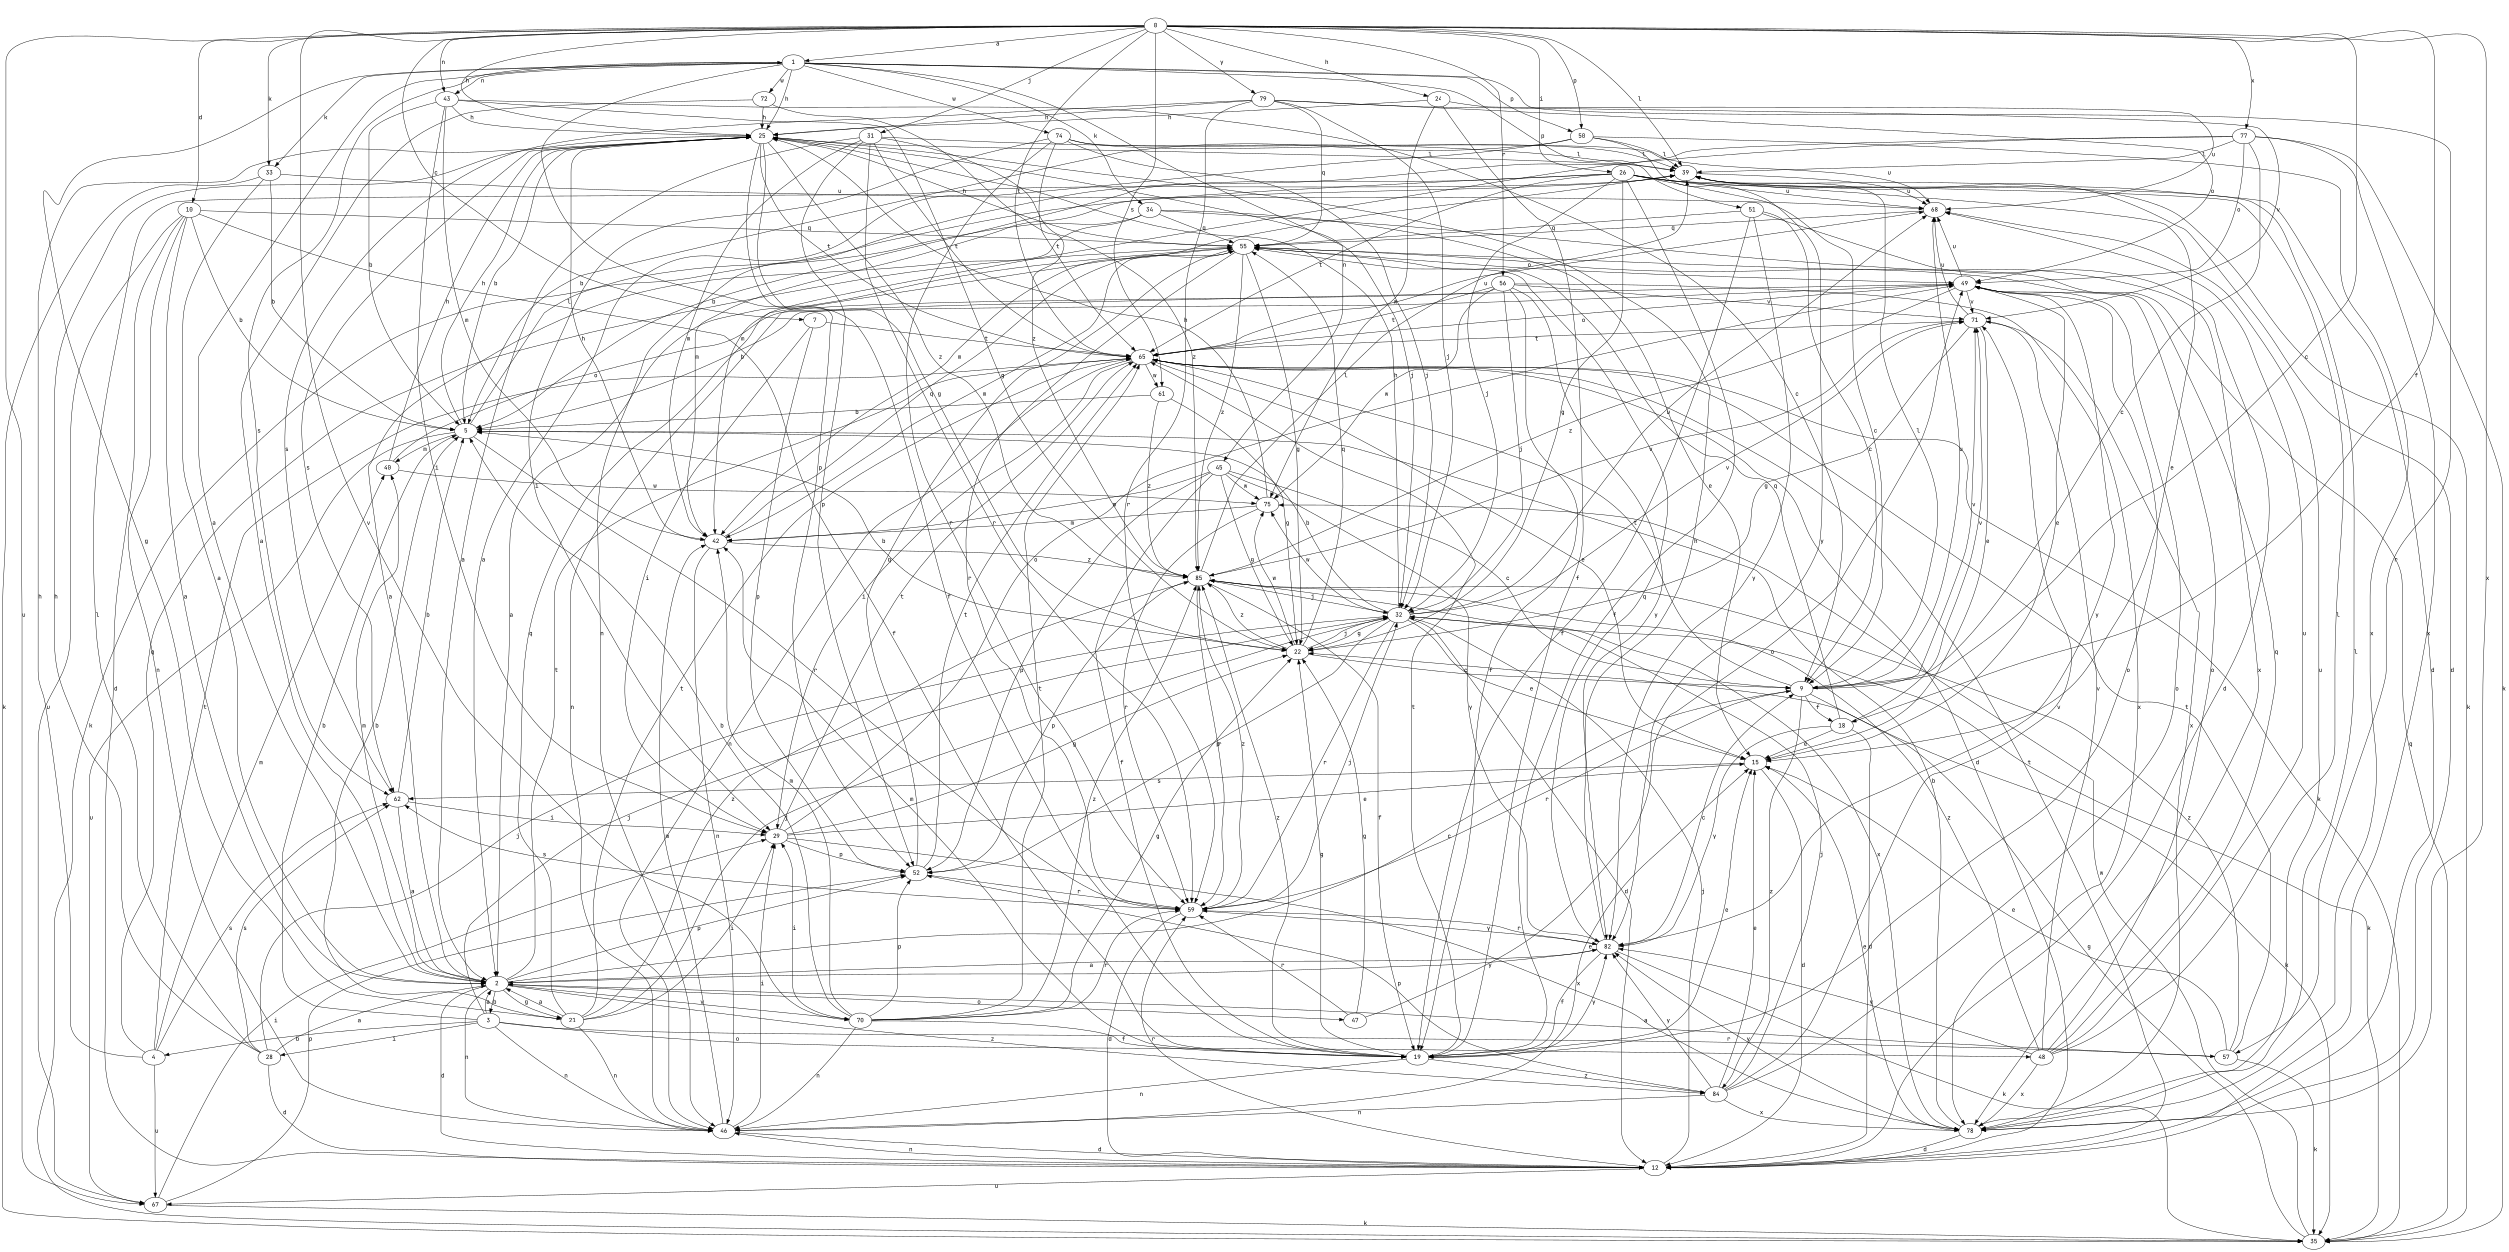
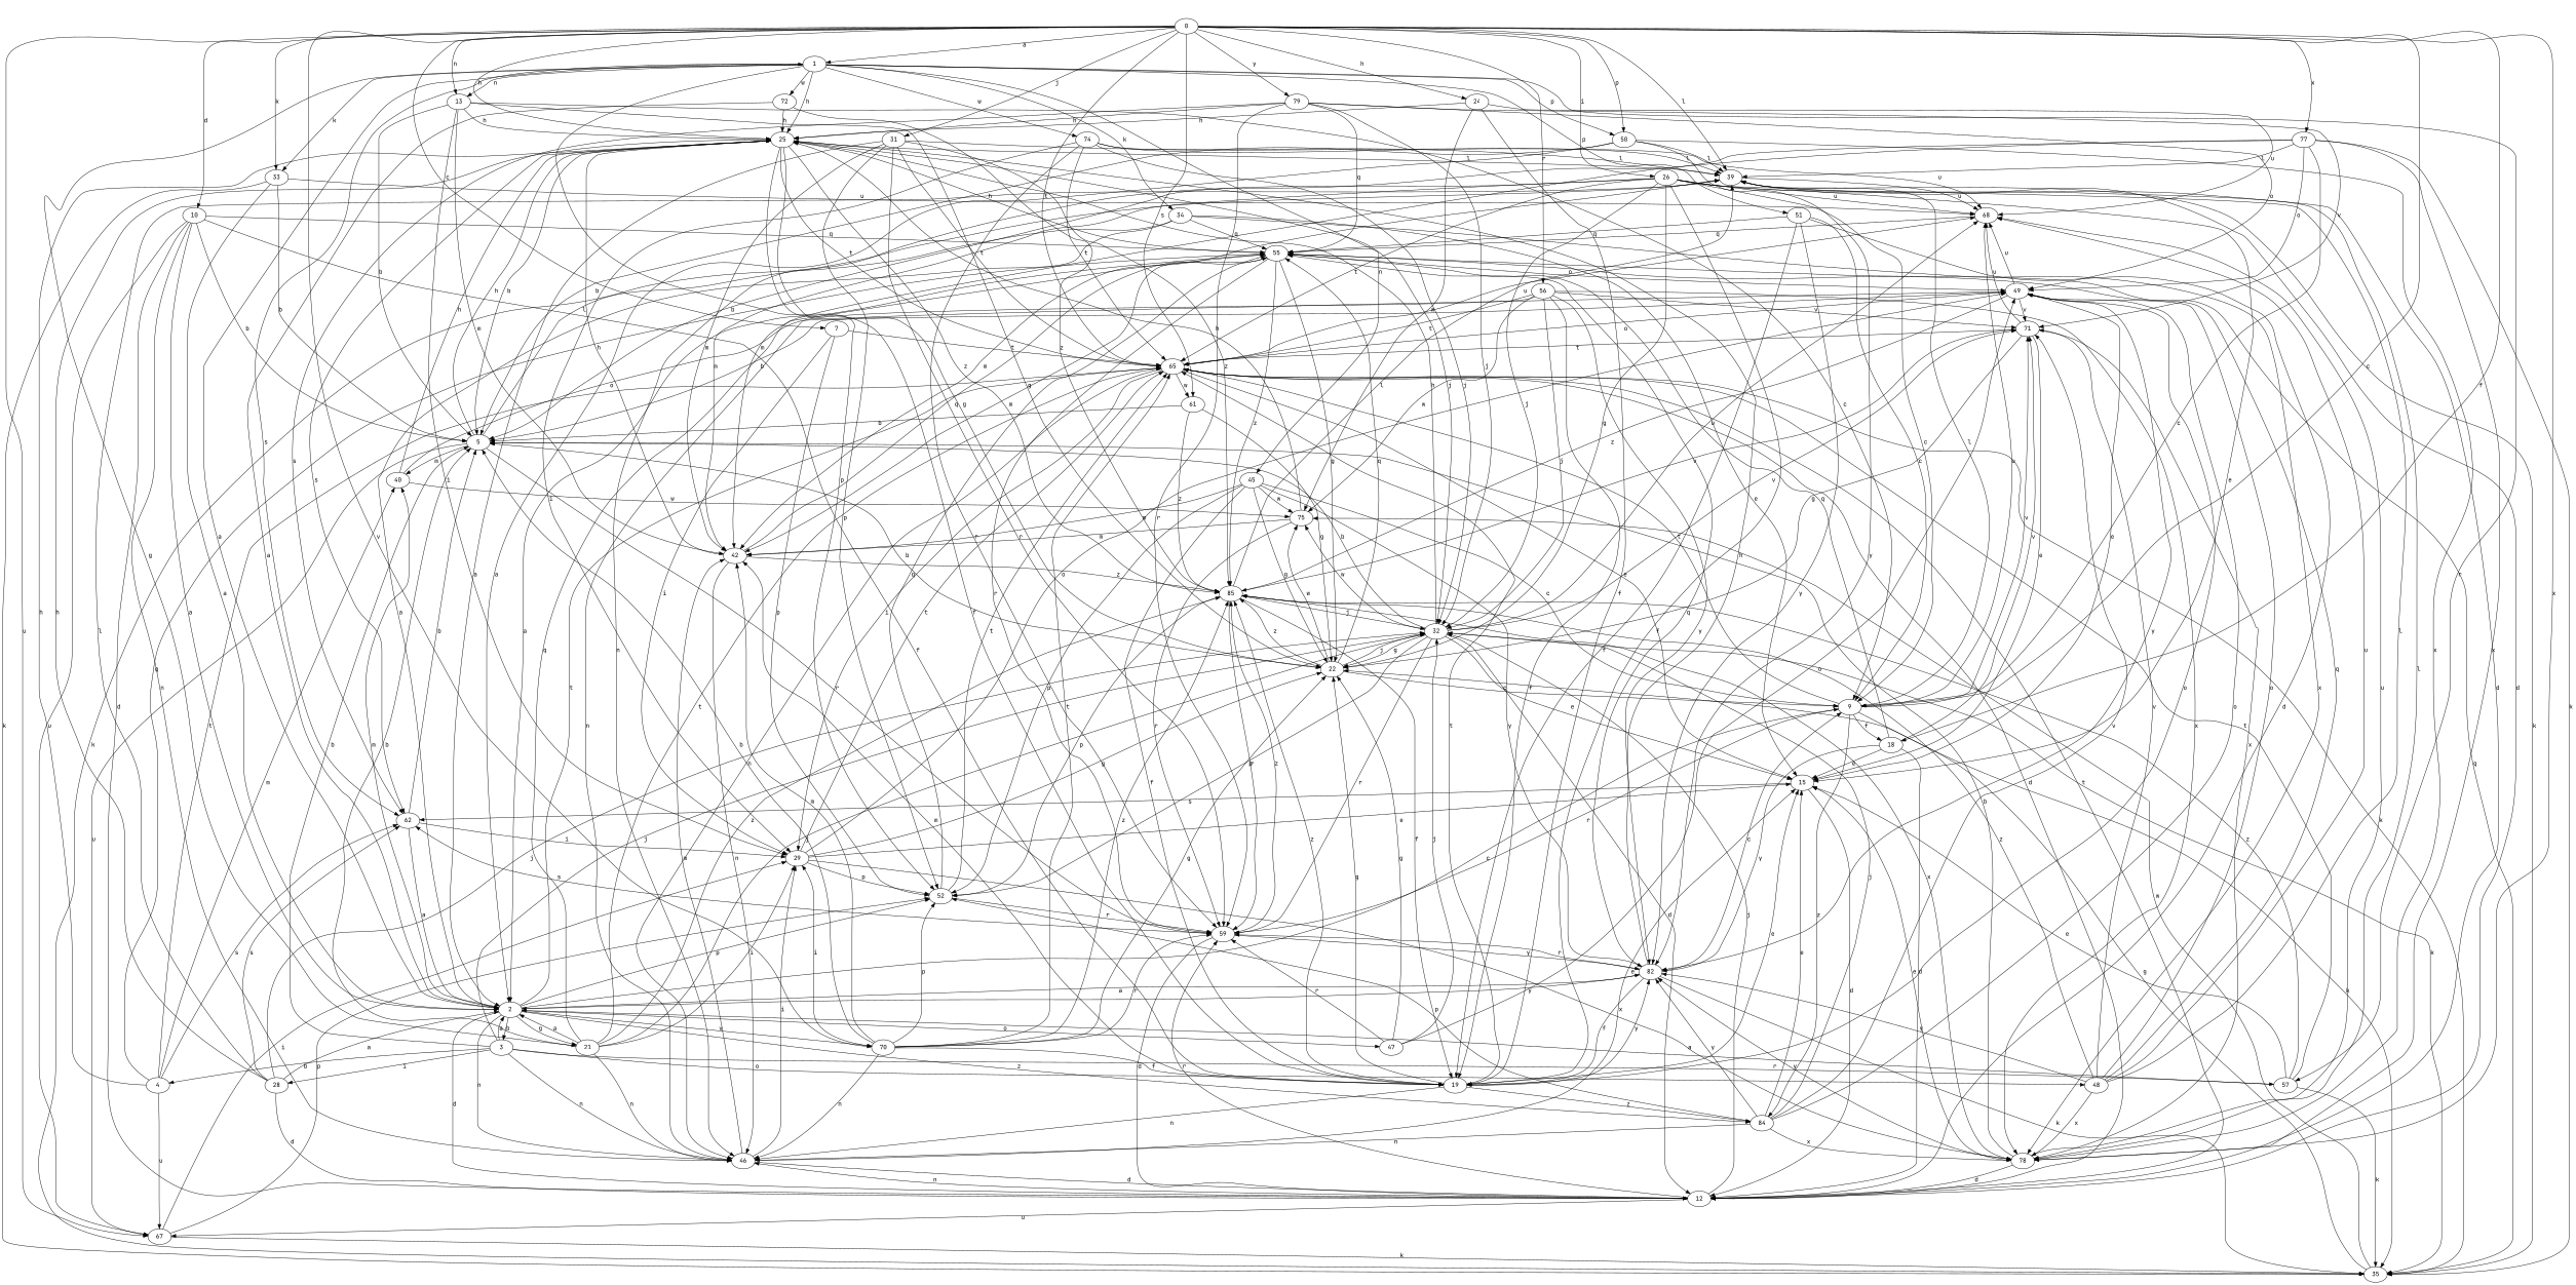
  strict digraph {
    fontname="JetBrains Mono"
    node [fontname="JetBrains Mono"]
    edge [fontname="JetBrains Mono"]
    0
    1
    7
    9
    10
    18
    24
    25
    26
    31
    33
    39
-   43
+   43 [label=13]
    50
    56
    61
    65
    67
    70
    77
    78
    79
    21
    34
    45
    51
    52
    57
    62
    72
    74
    29
    84
    59
    35
    71
    68
    2
    12
    46
    5
    55
    19
    82
    15
    75
    32
    22
    85
    42
    49
    3
    40
    47
    4
    28
    48
    0 -> 1 [label=a]
    0 -> 7 [label=c]
    0 -> 9 [label=c]
    0 -> 10 [label=d]
    0 -> 18 [label=f]
    0 -> 24 [label=h]
    0 -> 25 [label=h]
    0 -> 26 [label=i]
    0 -> 31 [label=j]
    0 -> 33 [label=k]
    0 -> 39 [label=l]
    0 -> 43 [label=n]
    0 -> 50 [label=p]
    0 -> 56 [label=r]
    0 -> 61 [label=s]
    0 -> 65 [label=t]
    0 -> 67 [label=u]
    0 -> 70 [label=v]
    0 -> 77 [label=x]
    0 -> 78 [label=x]
    0 -> 79 [label=y]
    1 -> 25 [label=h]
    1 -> 33 [label=k]
    1 -> 43 [label=n]
    1 -> 50 [label=p]
    1 -> 21 [label=g]
    1 -> 34 [label=k]
    1 -> 45 [label=n]
    1 -> 51 [label=p]
    1 -> 52 [label=p]
    1 -> 57 [label=r]
    1 -> 62 [label=s]
    1 -> 72 [label=w]
    1 -> 74 [label=w]
    7 -> 65 [label=t]
    7 -> 52 [label=p]
    7 -> 29 [label=i]
    9 -> 18 [label=f]
    9 -> 39 [label=l]
    9 -> 65 [label=t]
    9 -> 84 [label=z]
    9 -> 59 [label=r]
    9 -> 35 [label=k]
    9 -> 71 [label=v]
    9 -> 68 [label=u]
    10 -> 67 [label=u]
    10 -> 2 [label=a]
    10 -> 12 [label=d]
    10 -> 46 [label=n]
    10 -> 5 [label=b]
    10 -> 55 [label=q]
    10 -> 19 [label=f]
    18 -> 71 [label=v]
    18 -> 12 [label=d]
    18 -> 55 [label=q]
    18 -> 82 [label=y]
    18 -> 15 [label=e]
    24 -> 25 [label=h]
    24 -> 68 [label=u]
    24 -> 19 [label=f]
    24 -> 75 [label=w]
    25 -> 39 [label=l]
    25 -> 65 [label=t]
    25 -> 62 [label=s]
    25 -> 5 [label=b]
    25 -> 19 [label=f]
    25 -> 32 [label=j]
    25 -> 22 [label=g]
    25 -> 85 [label=z]
    26 -> 9 [label=c]
    26 -> 65 [label=t]
    26 -> 35 [label=k]
    26 -> 68 [label=u]
    26 -> 12 [label=d]
    26 -> 5 [label=b]
    26 -> 19 [label=f]
    26 -> 15 [label=e]
    26 -> 32 [label=j]
    26 -> 22 [label=g]
    26 -> 42 [label=m]
    31 -> 39 [label=l]
    31 -> 65 [label=t]
    31 -> 52 [label=p]
    31 -> 59 [label=r]
    31 -> 2 [label=a]
    31 -> 85 [label=z]
    31 -> 42 [label=m]
    33 -> 35 [label=k]
    33 -> 68 [label=u]
    33 -> 2 [label=a]
    33 -> 5 [label=b]
    39 -> 68 [label=u]
    39 -> 12 [label=d]
    39 -> 42 [label=m]
    43 -> 9 [label=c]
    43 -> 25 [label=h]
    43 -> 29 [label=i]
    43 -> 5 [label=b]
    43 -> 22 [label=g]
    43 -> 42 [label=m]
    50 -> 39 [label=l]
    50 -> 78 [label=x]
    50 -> 2 [label=a]
    50 -> 5 [label=b]
    50 -> 82 [label=y]
    56 -> 65 [label=t]
    56 -> 78 [label=x]
    56 -> 71 [label=v]
    56 -> 46 [label=n]
    56 -> 19 [label=f]
    56 -> 82 [label=y]
    56 -> 75 [label=w]
    56 -> 32 [label=j]
    61 -> 5 [label=b]
    61 -> 22 [label=g]
    61 -> 85 [label=z]
    65 -> 61 [label=w]
    65 -> 29 [label=i]
    65 -> 35 [label=k]
    65 -> 68 [label=u]
    65 -> 12 [label=d]
    65 -> 46 [label=n]
    65 -> 15 [label=e]
    65 -> 49 [label=o]
    67 -> 52 [label=p]
    67 -> 29 [label=i]
    67 -> 35 [label=k]
    70 -> 65 [label=t]
    70 -> 52 [label=p]
    70 -> 29 [label=i]
    70 -> 59 [label=r]
    70 -> 46 [label=n]
    70 -> 5 [label=b]
    70 -> 19 [label=f]
    70 -> 22 [label=g]
    70 -> 85 [label=z]
    70 -> 42 [label=m]
    77 -> 9 [label=c]
    77 -> 39 [label=l]
    77 -> 78 [label=x]
    77 -> 35 [label=k]
    77 -> 46 [label=n]
    77 -> 42 [label=m]
    77 -> 49 [label=o]
    78 -> 39 [label=l]
    78 -> 68 [label=u]
    78 -> 12 [label=d]
    78 -> 5 [label=b]
    78 -> 82 [label=y]
    78 -> 15 [label=e]
    79 -> 25 [label=h]
    79 -> 62 [label=s]
    79 -> 59 [label=r]
    79 -> 71 [label=v]
    79 -> 55 [label=q]
    79 -> 32 [label=j]
    79 -> 49 [label=o]
    21 -> 65 [label=t]
    21 -> 29 [label=i]
    21 -> 2 [label=a]
    21 -> 46 [label=n]
    21 -> 5 [label=b]
    21 -> 55 [label=q]
    21 -> 32 [label=j]
    21 -> 85 [label=z]
    34 -> 78 [label=x]
    34 -> 35 [label=k]
    34 -> 2 [label=a]
    34 -> 55 [label=q]
    34 -> 15 [label=e]
    45 -> 9 [label=c]
    45 -> 52 [label=p]
    45 -> 19 [label=f]
    45 -> 82 [label=y]
    45 -> 75 [label=w]
    45 -> 22 [label=g]
    45 -> 42 [label=m]
    51 -> 9 [label=c]
    51 -> 12 [label=d]
    51 -> 55 [label=q]
    51 -> 19 [label=f]
    51 -> 82 [label=y]
    52 -> 65 [label=t]
    52 -> 59 [label=r]
    52 -> 55 [label=q]
    57 -> 65 [label=t]
    57 -> 35 [label=k]
    57 -> 2 [label=a]
    57 -> 15 [label=e]
    57 -> 85 [label=z]
    62 -> 29 [label=i]
    62 -> 2 [label=a]
    62 -> 5 [label=b]
    72 -> 25 [label=h]
    72 -> 2 [label=a]
    72 -> 85 [label=z]
    74 -> 39 [label=l]
    74 -> 65 [label=t]
    74 -> 29 [label=i]
    74 -> 59 [label=r]
    74 -> 68 [label=u]
    74 -> 32 [label=j]
    29 -> 65 [label=t]
    29 -> 78 [label=x]
    29 -> 52 [label=p]
    29 -> 15 [label=e]
    29 -> 22 [label=g]
    29 -> 49 [label=o]
    84 -> 78 [label=x]
    84 -> 52 [label=p]
    84 -> 71 [label=v]
    84 -> 46 [label=n]
    84 -> 82 [label=y]
    84 -> 15 [label=e]
    84 -> 32 [label=j]
    84 -> 49 [label=o]
    59 -> 62 [label=s]
    59 -> 12 [label=d]
    59 -> 82 [label=y]
-   59 -> 32 [label=j]
+   47 -> 32 [label=j]
    59 -> 85 [label=z]
    35 -> 55 [label=q]
    35 -> 75 [label=w]
    35 -> 22 [label=g]
    71 -> 65 [label=t]
    71 -> 78 [label=x]
    71 -> 68 [label=u]
    71 -> 15 [label=e]
    71 -> 22 [label=g]
    68 -> 55 [label=q]
    2 -> 1 [label=a]
    2 -> 9 [label=c]
    2 -> 65 [label=t]
    2 -> 70 [label=v]
    2 -> 21 [label=g]
    2 -> 52 [label=p]
    2 -> 84 [label=z]
    2 -> 12 [label=d]
    2 -> 46 [label=n]
    2 -> 82 [label=y]
    2 -> 3 [label=b]
    2 -> 40 [label=m]
    2 -> 47 [label=o]
    12 -> 65 [label=t]
    12 -> 67 [label=u]
    12 -> 59 [label=r]
    12 -> 46 [label=n]
    12 -> 32 [label=j]
    46 -> 29 [label=i]
    46 -> 12 [label=d]
    46 -> 15 [label=e]
    46 -> 42 [label=m]
    5 -> 25 [label=h]
    5 -> 39 [label=l]
    5 -> 67 [label=u]
    5 -> 59 [label=r]
    5 -> 40 [label=m]
    55 -> 25 [label=h]
    55 -> 59 [label=r]
    55 -> 2 [label=a]
    55 -> 22 [label=g]
    55 -> 85 [label=z]
    55 -> 42 [label=m]
    55 -> 49 [label=o]
    19 -> 65 [label=t]
    19 -> 84 [label=z]
    19 -> 46 [label=n]
    19 -> 82 [label=y]
    19 -> 15 [label=e]
    19 -> 22 [label=g]
    19 -> 85 [label=z]
    19 -> 42 [label=m]
    19 -> 49 [label=o]
    82 -> 9 [label=c]
    82 -> 25 [label=h]
    82 -> 59 [label=r]
    82 -> 35 [label=k]
    82 -> 2 [label=a]
    82 -> 55 [label=q]
    82 -> 19 [label=f]
    15 -> 62 [label=s]
    15 -> 12 [label=d]
    75 -> 25 [label=h]
    75 -> 59 [label=r]
    75 -> 42 [label=m]
    32 -> 25 [label=h]
    32 -> 52 [label=p]
    32 -> 59 [label=r]
    32 -> 35 [label=k]
    32 -> 71 [label=v]
    32 -> 68 [label=u]
    32 -> 12 [label=d]
    32 -> 5 [label=b]
    32 -> 15 [label=e]
    32 -> 75 [label=w]
    32 -> 22 [label=g]
    22 -> 9 [label=c]
    22 -> 5 [label=b]
    22 -> 55 [label=q]
    22 -> 75 [label=w]
    22 -> 32 [label=j]
    22 -> 85 [label=z]
    85 -> 39 [label=l]
    85 -> 78 [label=x]
    85 -> 52 [label=p]
    85 -> 59 [label=r]
    85 -> 71 [label=v]
    85 -> 19 [label=f]
    85 -> 32 [label=j]
    42 -> 25 [label=h]
    42 -> 46 [label=n]
    42 -> 55 [label=q]
    42 -> 85 [label=z]
    49 -> 71 [label=v]
    49 -> 68 [label=u]
    49 -> 5 [label=b]
    49 -> 82 [label=y]
    49 -> 15 [label=e]
    49 -> 85 [label=z]
    3 -> 57 [label=r]
    3 -> 2 [label=a]
    3 -> 46 [label=n]
    3 -> 5 [label=b]
    3 -> 32 [label=j]
    3 -> 4 [label=b]
    3 -> 28 [label=i]
    3 -> 48 [label=o]
    40 -> 25 [label=h]
    40 -> 75 [label=w]
    40 -> 49 [label=o]
    47 -> 59 [label=r]
    47 -> 22 [label=g]
    47 -> 49 [label=o]
    4 -> 25 [label=h]
    4 -> 65 [label=t]
    4 -> 67 [label=u]
    4 -> 62 [label=s]
    4 -> 55 [label=q]
    4 -> 40 [label=m]
    28 -> 25 [label=h]
    28 -> 39 [label=l]
    28 -> 62 [label=s]
    28 -> 2 [label=a]
    28 -> 12 [label=d]
    28 -> 32 [label=j]
    48 -> 39 [label=l]
    48 -> 78 [label=x]
    48 -> 71 [label=v]
    48 -> 68 [label=u]
    48 -> 55 [label=q]
    48 -> 82 [label=y]
    48 -> 85 [label=z]
    48 -> 49 [label=o]
  }
